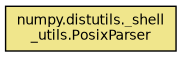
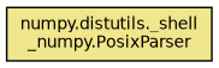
  digraph {
    rankdir=TB
-   n1 [color=black fillcolor=khaki fontname=Helvetica fontsize=10 height=0.2 label="numpy.distutils._shell\l_utils.PosixParser" shape=record style=filled width=0.4]
+   n1 [color=black fillcolor=khaki fontname=Helvetica fontsize=10 height=0.2 label="numpy.distutils._shell\l_numpy.PosixParser" shape=record style=filled width=0.4]
  }
